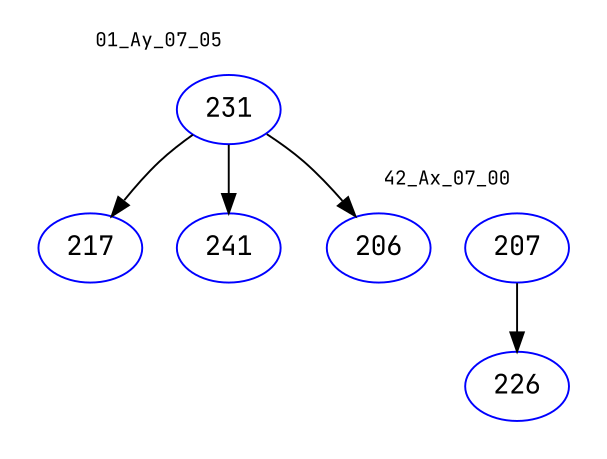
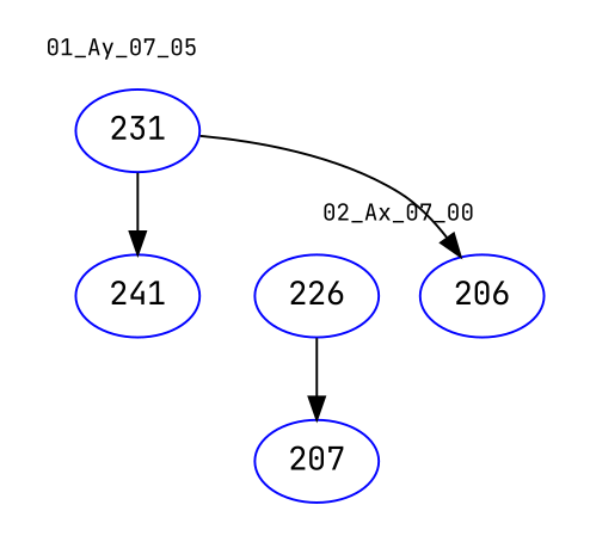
  digraph {
    fontname="JetBrains Mono"
    node [color=blue fontname="JetBrains Mono"]
    edge [color=black fontname="JetBrains Mono"]
    n1 [label=231]
-   n2 [label=217]
    n3 [label=241]
    n4 [label=207]
    n5 [label=206]
    n6 [label=226]
    subgraph cluster_1 {
      color=white
      fontsize=10
      label="01_Ay_07_05"
      n1
-     n2
      n3
    }
    subgraph cluster_2 {
      color=white
      fontsize=10
-     label="42_Ax_07_00"
+     label="02_Ax_07_00"
      n4
      n5
      n6
    }
-   n1 -> n2
    n1 -> n3
    n1 -> n5
-   n4 -> n6
+   n6 -> n4
  }
